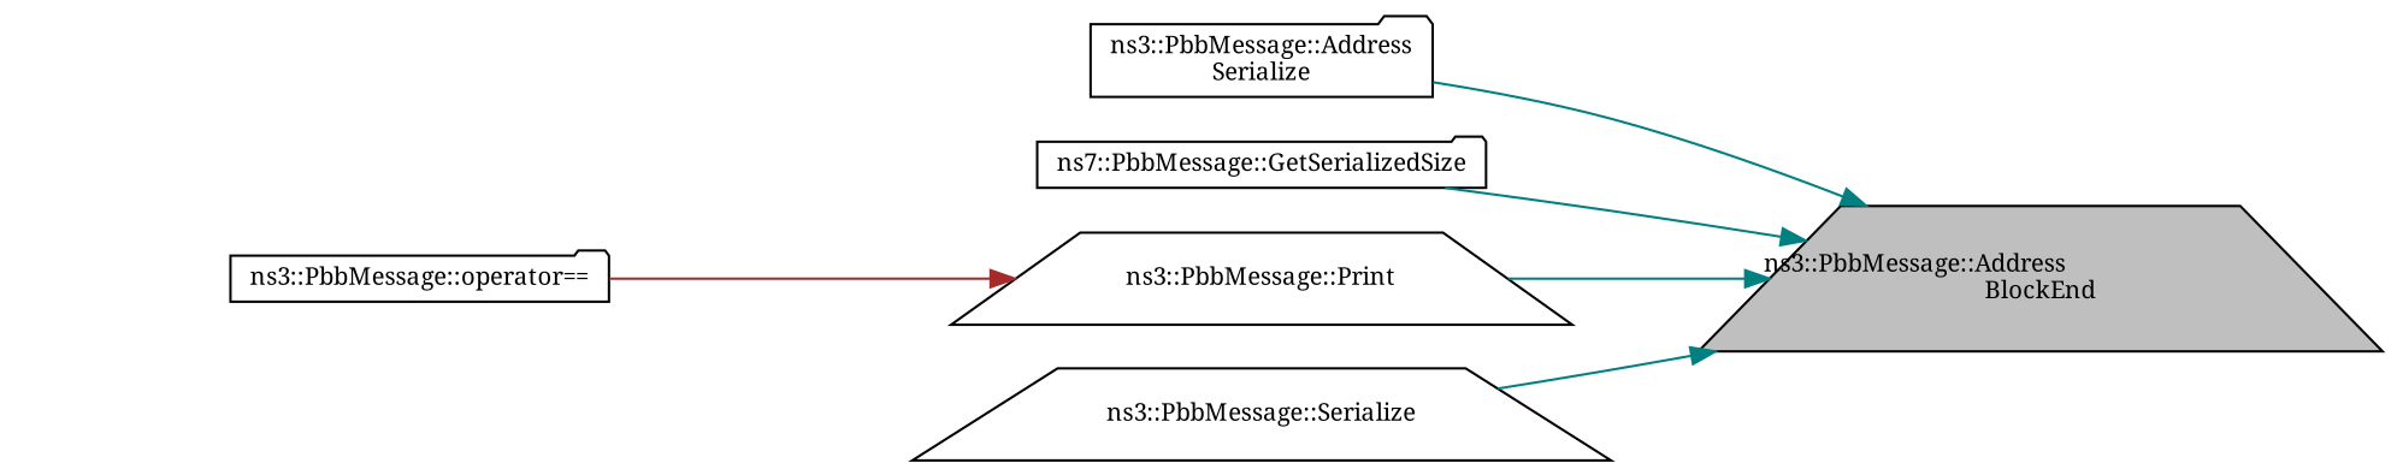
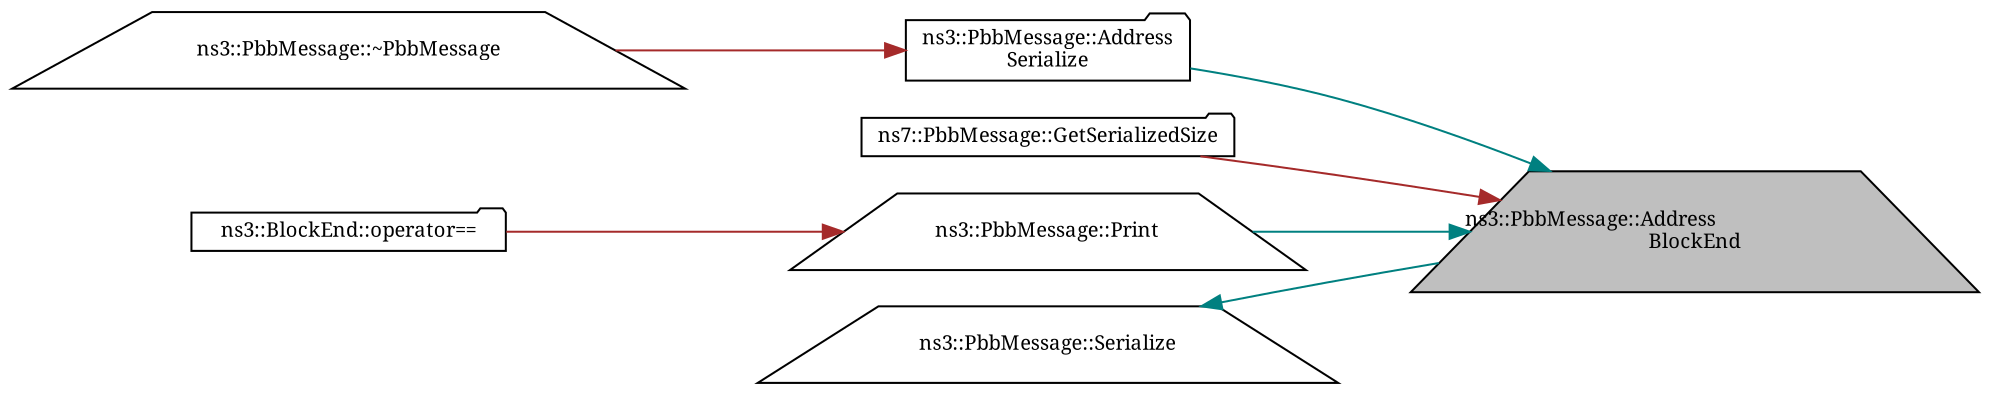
  digraph {
    fontname="Noto Serif"
    rankdir=RL
    node [color=black fillcolor=white fontname="Noto Serif" fontsize=10 shape=trapezium style=filled]
    edge [color=teal dir=back fontname="Noto Serif" fontsize=10 labelfontname=Helvetica labelfontsize=10 style=solid]
    n1 [fillcolor=grey75 fontcolor=black height=0.2 label="ns3::PbbMessage::Address\lBlockEnd" width=0.4]
    n2 [height=0.2 label="ns3::PbbMessage::Address\lSerialize" shape=folder width=0.4]
    n3 [height=0.2 label="ns7::PbbMessage::GetSerializedSize" shape=folder width=0.4]
    n4 [height=0.2 label="ns3::PbbMessage::Print" width=0.4]
    n5 [height=0.2 label="ns3::PbbMessage::Serialize" width=0.4]
-   n7 [height=0.2 label="ns3::PbbMessage::operator==" shape=folder width=0.4]
+   n6 [height=0.2 label="ns3::PbbMessage::~PbbMessage" width=0.4]
+   n7 [height=0.2 label="ns3::BlockEnd::operator==" shape=folder width=0.4]
    n1 -> n2
-   n1 -> n3
+   n1 -> n3 [color=brown]
    n1 -> n4
-   n1 -> n5
+   n5 -> n1
+   n2 -> n6 [color=brown]
    n4 -> n7 [color=brown]
  }
